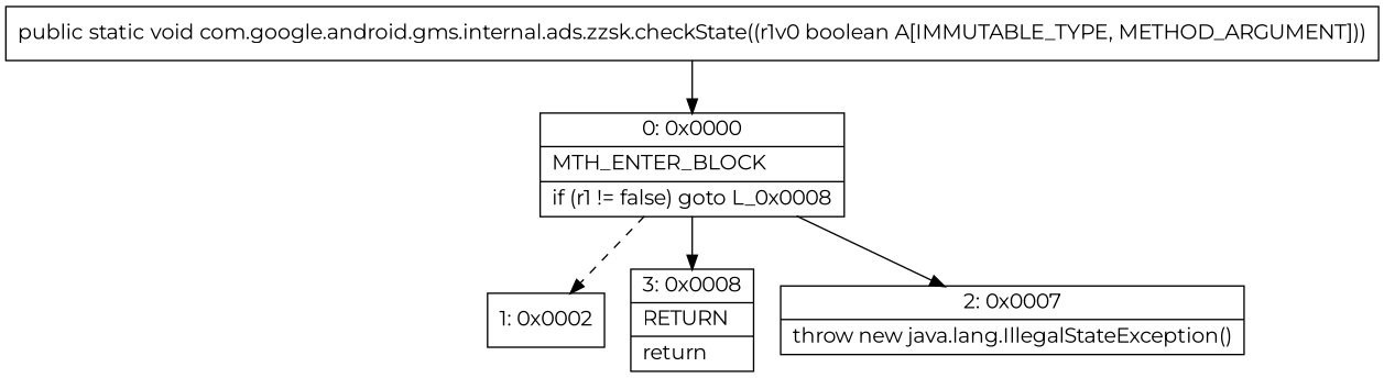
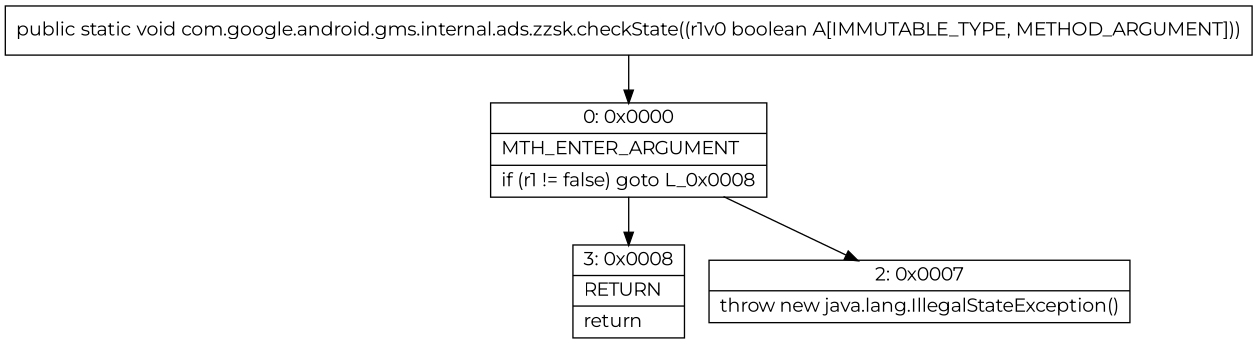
  digraph {
    fontname=Montserrat
    node [fontname=Montserrat shape=record]
    edge [fontname=Montserrat]
-   n1 [label="{0\:\ 0x0000|MTH_ENTER_BLOCK\l|if (r1 != false) goto L_0x0008\l}"]
-   n2 [label="{1\:\ 0x0002}"]
+   n1 [label="{0\:\ 0x0000|MTH_ENTER_ARGUMENT\l|if (r1 != false) goto L_0x0008\l}"]
    n3 [label="{3\:\ 0x0008|RETURN\l|return\l}"]
    n4 [label="{2\:\ 0x0007|throw new java.lang.IllegalStateException()\l}"]
    n5 [label="{public static void com.google.android.gms.internal.ads.zzsk.checkState((r1v0 boolean A[IMMUTABLE_TYPE, METHOD_ARGUMENT])) }"]
-   n1 -> n2 [style=dashed]
    n1 -> n3
    n1 -> n4
    n5 -> n1
  }
